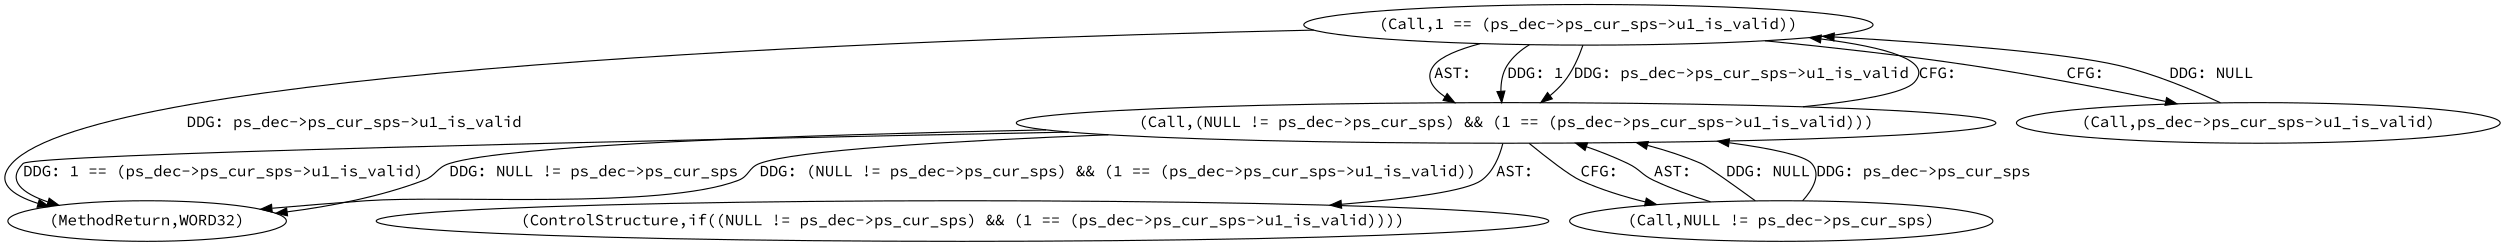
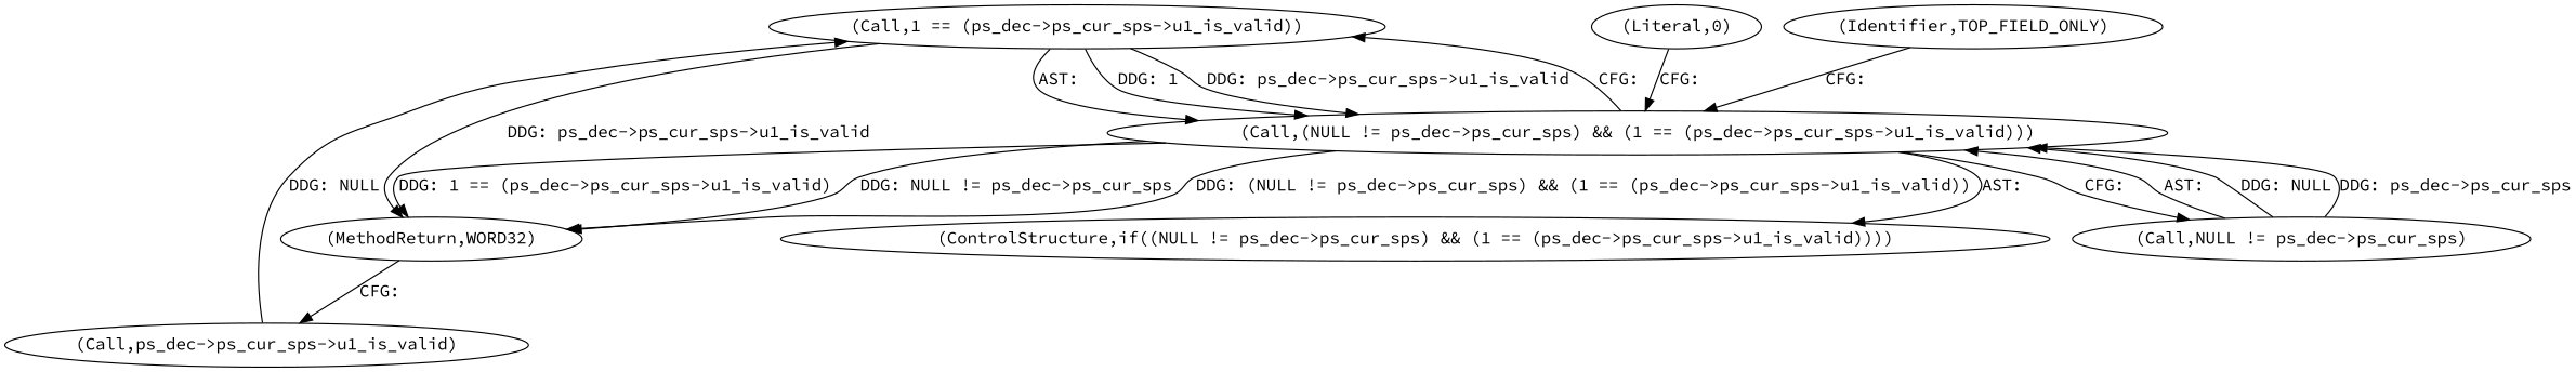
  digraph {
    fontname="Source Code Pro"
    node [fontname="Source Code Pro"]
    edge [fontname="Source Code Pro"]
    n1 [label="(Call,1 == (ps_dec->ps_cur_sps->u1_is_valid))"]
    n2 [label="(Call,(NULL != ps_dec->ps_cur_sps) && (1 == (ps_dec->ps_cur_sps->u1_is_valid)))"]
    n3 [label="(Call,ps_dec->ps_cur_sps->u1_is_valid)"]
    n4 [label="(MethodReturn,WORD32)"]
    n5 [label="(ControlStructure,if((NULL != ps_dec->ps_cur_sps) && (1 == (ps_dec->ps_cur_sps->u1_is_valid))))"]
    n6 [label="(Call,NULL != ps_dec->ps_cur_sps)"]
+   n7 [label="(Literal,0)"]
+   n8 [label="(Identifier,TOP_FIELD_ONLY)"]
    n1 -> n2 [label="AST: "]
    n1 -> n2 [label="DDG: 1"]
    n1 -> n2 [label="DDG: ps_dec->ps_cur_sps->u1_is_valid"]
-   n1 -> n3 [label="CFG: "]
+   n4 -> n3 [label="CFG: "]
    n1 -> n4 [label="DDG: ps_dec->ps_cur_sps->u1_is_valid"]
    n2 -> n1 [label="CFG: "]
    n2 -> n4 [label="DDG: 1 == (ps_dec->ps_cur_sps->u1_is_valid)"]
    n2 -> n4 [label="DDG: NULL != ps_dec->ps_cur_sps"]
    n2 -> n4 [label="DDG: (NULL != ps_dec->ps_cur_sps) && (1 == (ps_dec->ps_cur_sps->u1_is_valid))"]
    n2 -> n5 [label="AST: "]
    n2 -> n6 [label="CFG: "]
    n3 -> n1 [label="DDG: NULL"]
    n6 -> n2 [label="AST: "]
    n6 -> n2 [label="DDG: NULL"]
    n6 -> n2 [label="DDG: ps_dec->ps_cur_sps"]
+   n7 -> n2 [label="CFG: "]
+   n8 -> n2 [label="CFG: "]
  }
